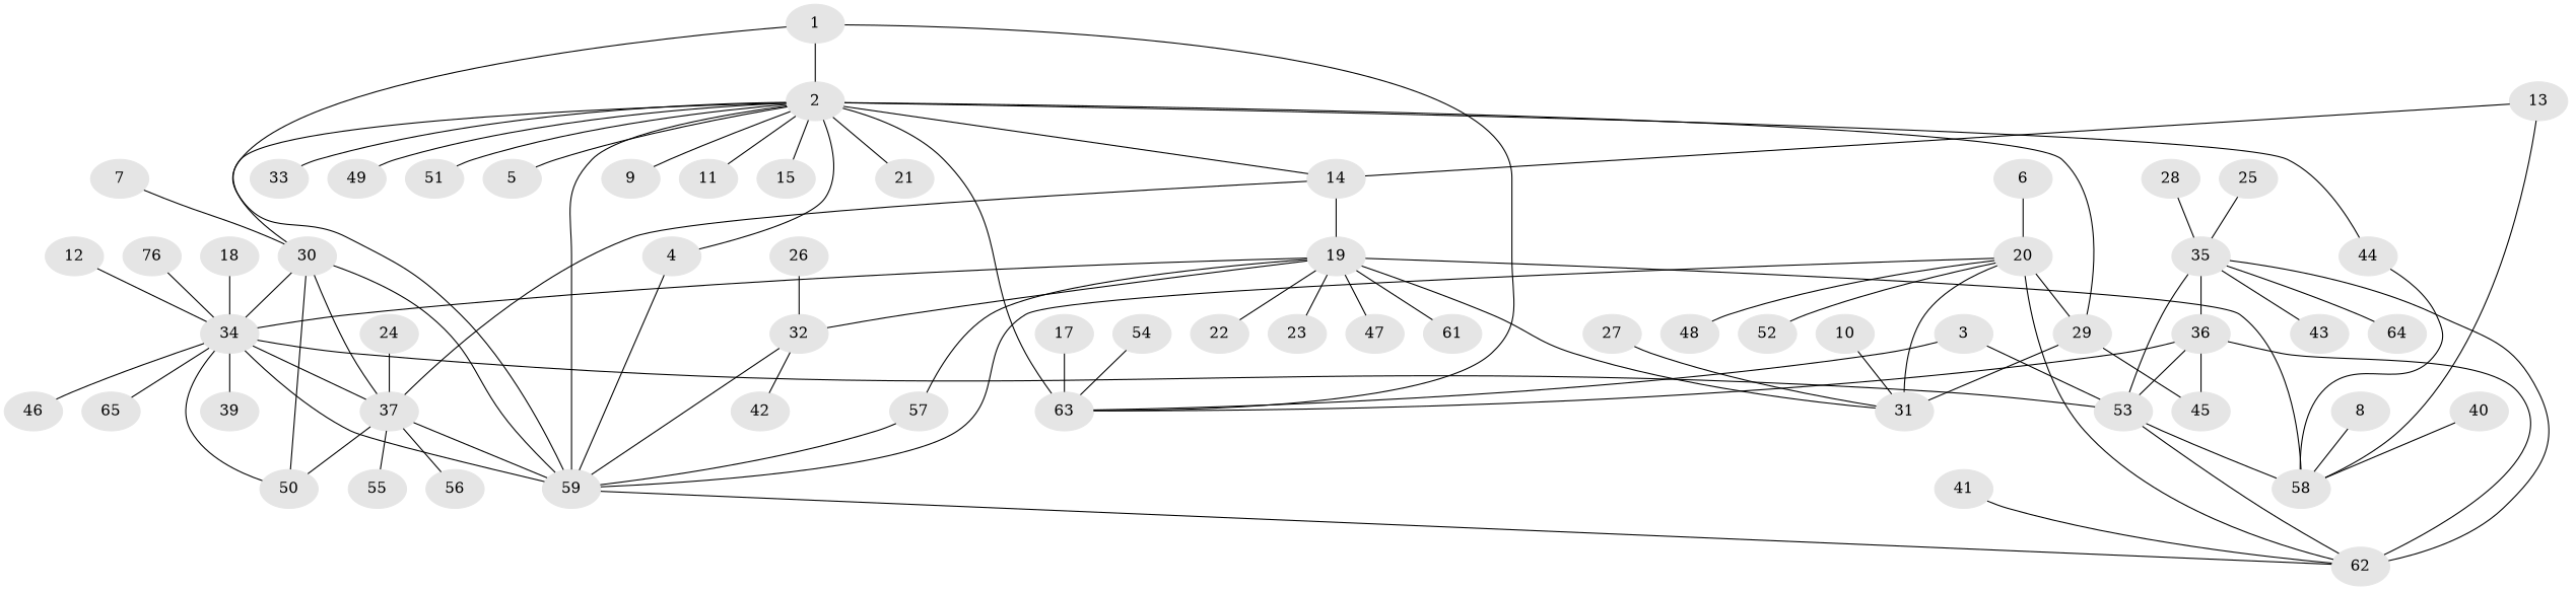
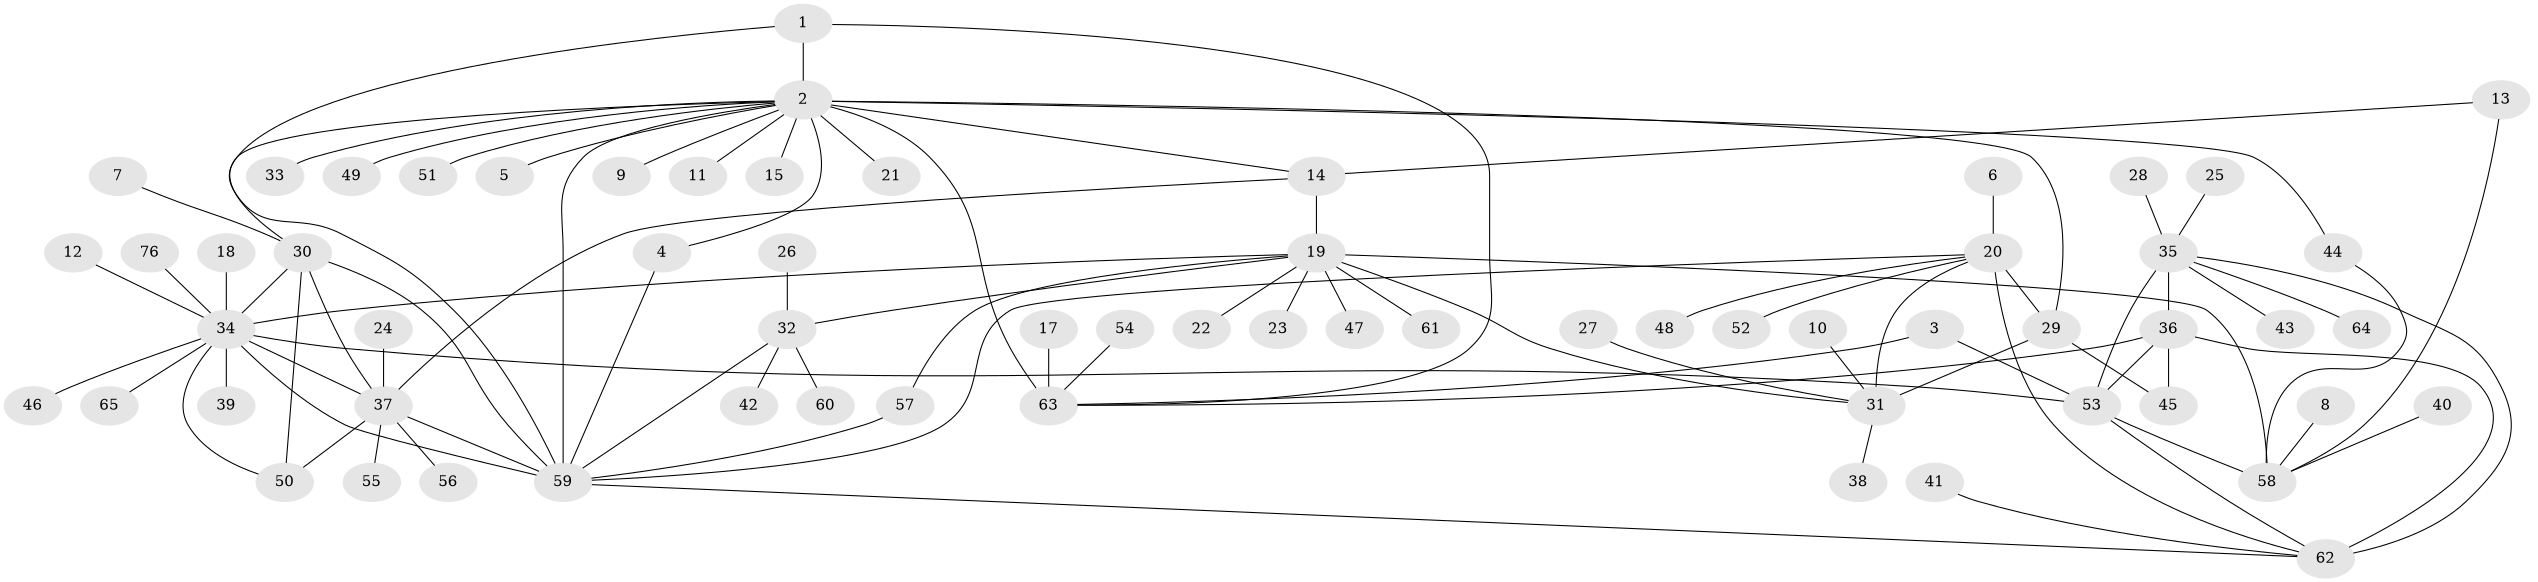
  graph {
    node [color=gray90 style=filled]
    edge [weight=1.0]
    1
    2
    59
    63
    4
    5
    9
    11
    14
    15
    21
    29
    30
    33
    44
    49
    51
    62
    19
    37
    31
    45
    34
    50
    58
    3
    53
    6
    20
    48
    52
    7
    8
    10
+   38
    12
    39
    46
    65
    13
    22
    23
    32
    47
    57
    61
    55
    56
    n49 [label=76]
    17
    18
    42
+   60
    24
    25
    35
    36
    43
    64
    26
    27
    28
    40
    41
    54
    1 -- 2 [weight=4.0]
    1 -- 59
    1 -- 63
    2 -- 59
    2 -- 63 [weight=4.0]
    2 -- 4
    2 -- 5
    2 -- 9
    2 -- 11
    2 -- 14
    2 -- 15
    2 -- 21
    2 -- 29
    2 -- 30
    2 -- 33
    2 -- 44
    2 -- 49
    2 -- 51
    59 -- 62
    4 -- 59
    14 -- 19 [weight=6.0]
    14 -- 37
    29 -- 31 [weight=2.0]
    29 -- 45
    30 -- 59 [weight=2.0]
    30 -- 37 [weight=2.0]
    30 -- 34 [weight=2.0]
    30 -- 50 [weight=2.0]
    44 -- 58
    19 -- 31
    19 -- 34
    19 -- 58 [weight=3.0]
    19 -- 22
    19 -- 23
    19 -- 32
    19 -- 47
    19 -- 57
    19 -- 61
    37 -- 59
    37 -- 50
    37 -- 55
    37 -- 56
+   31 -- 38
    34 -- 59
    34 -- 37
    34 -- 50
    34 -- 53
    34 -- 39
    34 -- 46
    34 -- 65
    3 -- 63
    3 -- 53
    53 -- 62
    53 -- 58
    6 -- 20
    20 -- 59
    20 -- 29 [weight=6.0]
    20 -- 62
    20 -- 31 [weight=3.0]
    20 -- 48
    20 -- 52
    7 -- 30
    8 -- 58
    10 -- 31
    12 -- 34
    13 -- 14
    13 -- 58 [weight=2.0]
    32 -- 59
    32 -- 42
+   32 -- 60
    57 -- 59
    n49 -- 34
    17 -- 63
    18 -- 34
    24 -- 37
    25 -- 35
    35 -- 62 [weight=2.0]
    35 -- 53 [weight=2.0]
    35 -- 36 [weight=4.0]
    35 -- 43
    35 -- 64
    36 -- 63
    36 -- 62 [weight=2.0]
    36 -- 45
    36 -- 53 [weight=2.0]
    26 -- 32
    27 -- 31
    28 -- 35
    40 -- 58
    41 -- 62
    54 -- 63
  }
